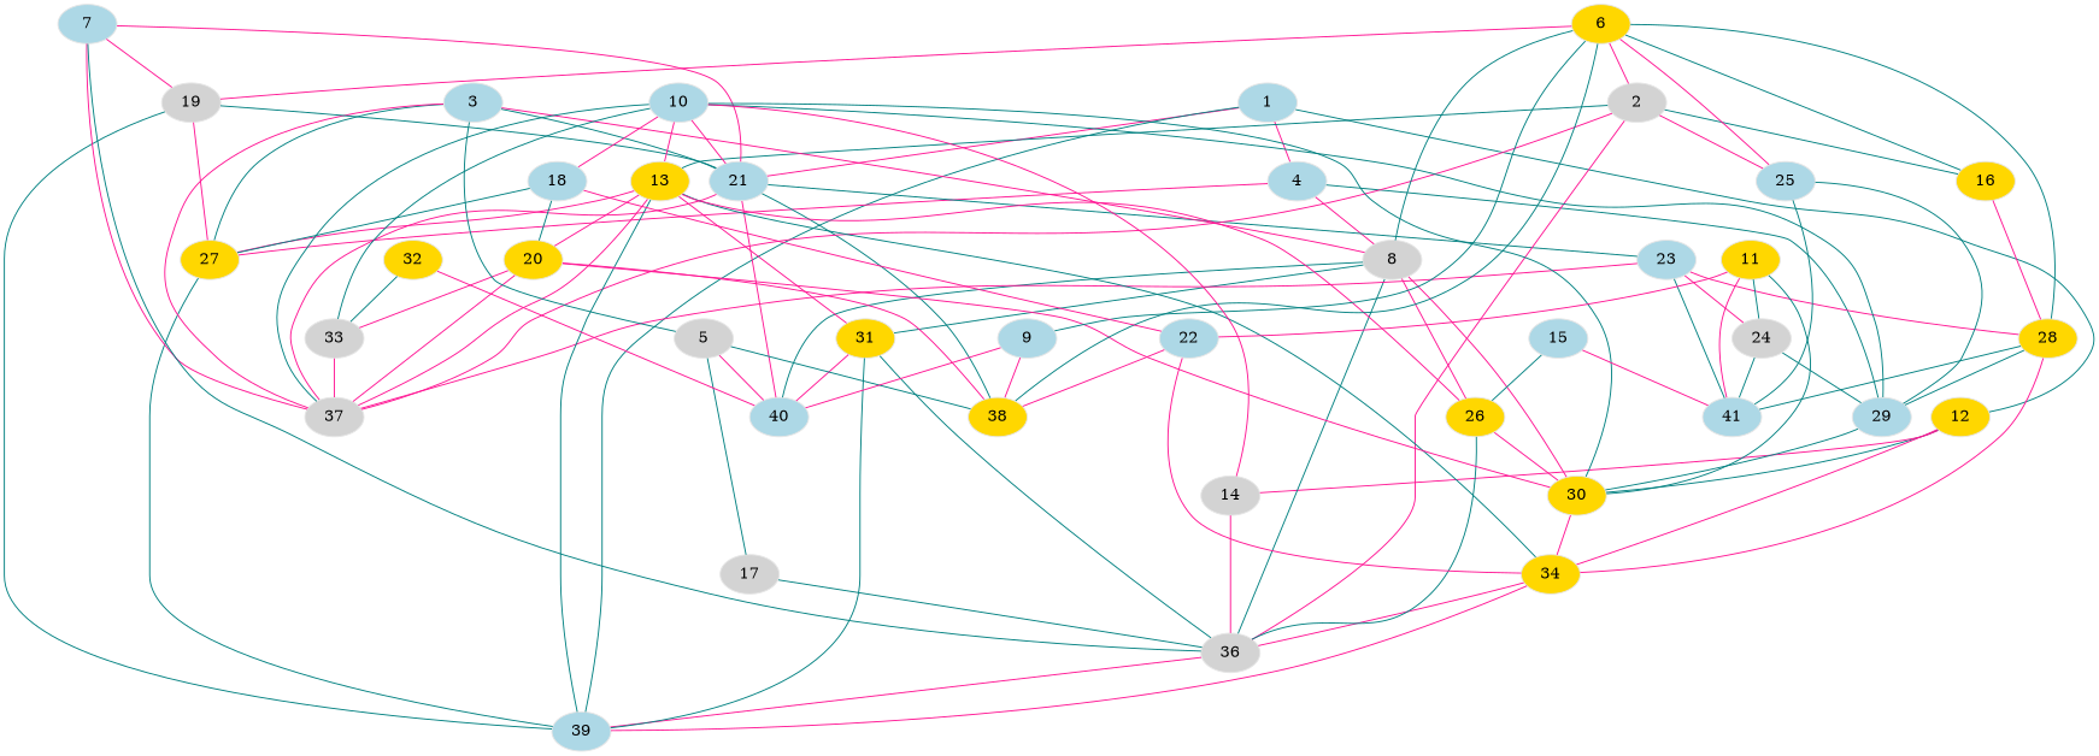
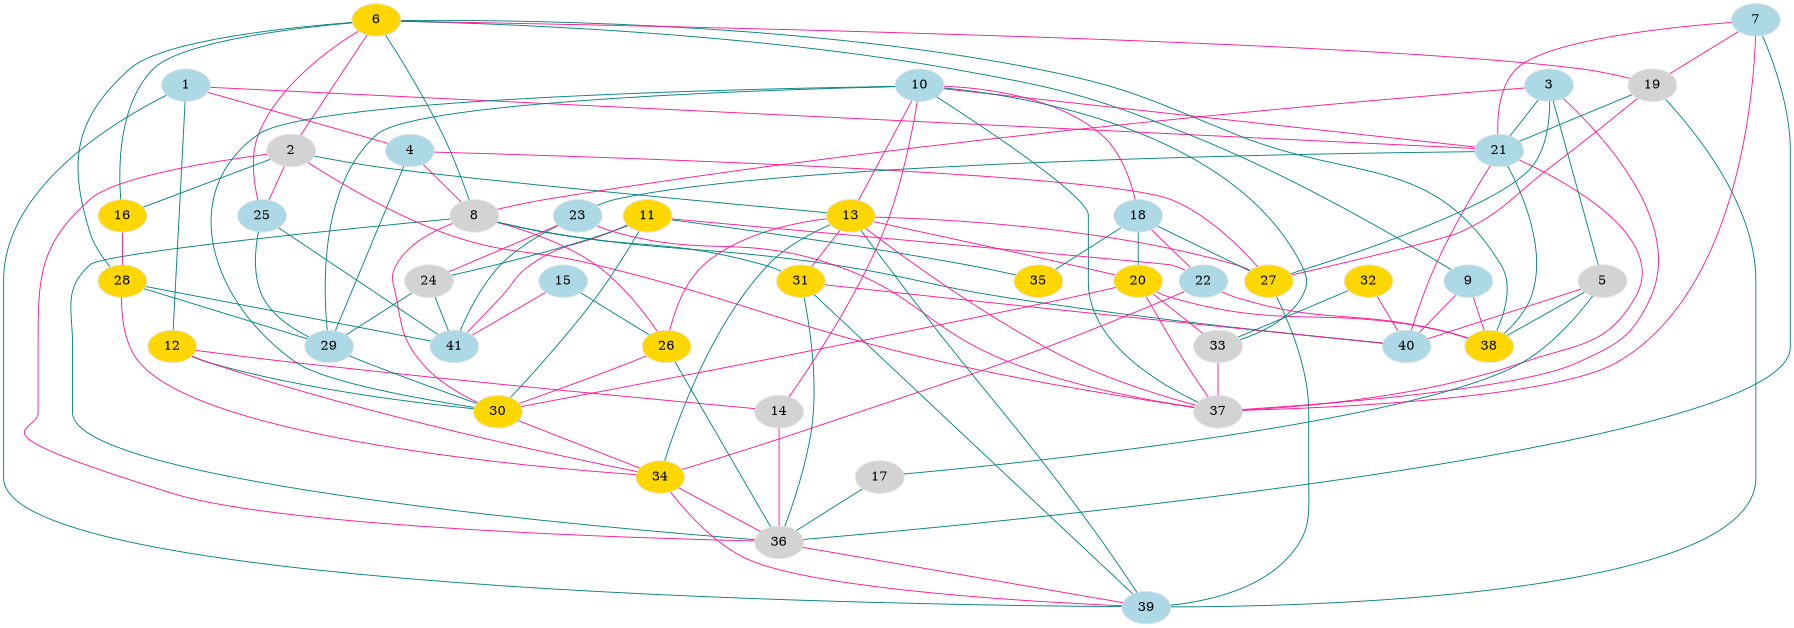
  graph {
    node [color=gray90 fillcolor=lightblue style=filled]
    edge [color=deeppink weight=1.0]
    1
    4
    12 [fillcolor=gold]
    21
    39
    8 [fillcolor=lightgrey]
    27 [fillcolor=gold]
    29
    30 [fillcolor=gold]
    14 [fillcolor=lightgrey]
    34 [fillcolor=gold]
    37 [fillcolor=lightgrey]
    38 [fillcolor=gold]
    40
    23
    2 [fillcolor=lightgrey]
    13 [fillcolor=gold]
    16 [fillcolor=gold]
    25
    36 [fillcolor=lightgrey]
    26 [fillcolor=gold]
    31 [fillcolor=gold]
    20 [fillcolor=gold]
    28 [fillcolor=gold]
    41
    3
    5 [fillcolor=lightgrey]
    17 [fillcolor=lightgrey]
    6 [fillcolor=gold]
    9
    19 [fillcolor=lightgrey]
    7
    10
    18
    33 [fillcolor=lightgrey]
    22
+   35 [fillcolor=gold]
    11 [fillcolor=gold]
    24 [fillcolor=lightgrey]
    15
    32 [fillcolor=gold]
    1 -- 4
    1 -- 12 [color=teal]
    1 -- 21
    1 -- 39 [color=teal]
    4 -- 8
    4 -- 27
    4 -- 29 [color=teal]
    12 -- 30 [color=teal]
    12 -- 14
    12 -- 34
    21 -- 37 [weight=2.0]
    21 -- 38 [color=teal]
    21 -- 40
    21 -- 23 [color=teal]
    8 -- 30
    8 -- 40 [color=teal]
    8 -- 36 [color=teal]
    8 -- 26
    8 -- 31 [color=teal]
    27 -- 39 [color=teal weight=2.0]
    29 -- 30 [color=teal]
    30 -- 34
    14 -- 36 [weight=2.0]
    34 -- 39
    34 -- 36
    23 -- 37
-   23 -- 28
    23 -- 41 [color=teal]
    23 -- 24
    2 -- 37
    2 -- 13 [color=teal]
    2 -- 16 [color=teal]
    2 -- 25
    2 -- 36
    13 -- 39 [color=teal]
    13 -- 27
    13 -- 34 [color=teal]
    13 -- 37
    13 -- 26
    13 -- 31
    13 -- 20
    16 -- 28 [weight=2.0]
    25 -- 29 [color=teal]
    25 -- 41 [color=teal]
    36 -- 39
    26 -- 30
    26 -- 36 [color=teal]
    31 -- 39 [color=teal]
    31 -- 40
    31 -- 36 [color=teal]
    20 -- 30
    20 -- 37
    20 -- 38
    20 -- 33
    28 -- 29 [color=teal]
    28 -- 34 [weight=2.0]
    28 -- 41 [color=teal]
    3 -- 21 [color=teal]
    3 -- 8
    3 -- 27 [color=teal]
    3 -- 37
    3 -- 5 [color=teal]
    5 -- 38 [color=teal weight=2.0]
    5 -- 40
    5 -- 17 [color=teal]
    17 -- 36 [color=teal]
    6 -- 8 [color=teal]
    6 -- 38 [color=teal]
    6 -- 2
    6 -- 16 [color=teal]
    6 -- 25
    6 -- 28 [color=teal]
    6 -- 9 [color=teal]
    6 -- 19
    9 -- 38
    9 -- 40
    19 -- 21 [color=teal]
    19 -- 39 [color=teal]
    19 -- 27
    7 -- 21
    7 -- 37
    7 -- 36 [color=teal weight=2.0]
    7 -- 19
    10 -- 21
    10 -- 29 [color=teal]
    10 -- 30 [color=teal]
    10 -- 14 [weight=2.0]
    10 -- 37 [color=teal]
    10 -- 13
    10 -- 18
    10 -- 33 [color=teal]
    18 -- 27 [color=teal]
    18 -- 20 [color=teal]
    18 -- 22
+   18 -- 35 [color=teal]
    33 -- 37 [weight=2.0]
    22 -- 34
    22 -- 38 [weight=2.0]
    11 -- 30 [color=teal]
    11 -- 41
    11 -- 22
+   11 -- 35 [color=teal]
    11 -- 24 [color=teal]
    24 -- 29 [color=teal weight=2.0]
    24 -- 41 [color=teal]
    15 -- 26 [color=teal]
    15 -- 41
    32 -- 40
    32 -- 33 [color=teal]
  }
